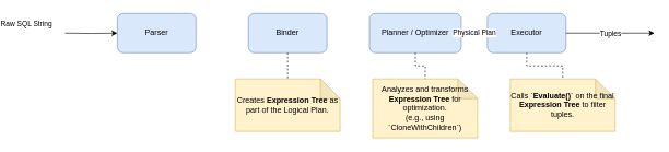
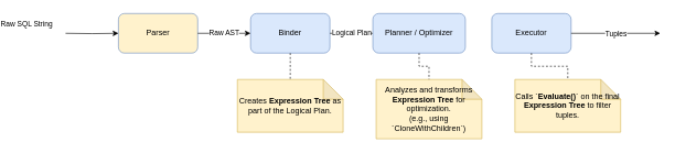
  <mxCell id="0" />
  <mxCell id="1" parent="0" />
- <mxCell id="2" value="Parser" style="rounded=1;whiteSpace=wrap;html=1;fillColor=#dae8fc;strokeColor=#6c8ebf;" parent="1" vertex="1"><mxGeometry x="120" y="20" width="120" height="60" as="geometry" /></mxCell>
+ <mxCell id="2" value="Parser" style="rounded=1;whiteSpace=wrap;html=1;fillColor=#fff2cc;strokeColor=#6c8ebf;" parent="1" vertex="1"><mxGeometry x="120" y="20" width="120" height="60" as="geometry" /></mxCell>
  <mxCell id="3" value="Binder" style="rounded=1;whiteSpace=wrap;html=1;fillColor=#dae8fc;strokeColor=#6c8ebf;" parent="1" vertex="1"><mxGeometry x="320" y="20" width="120" height="60" as="geometry" /></mxCell>
  <mxCell id="4" value="Planner / Optimizer" style="rounded=1;whiteSpace=wrap;html=1;fillColor=#dae8fc;strokeColor=#6c8ebf;" parent="1" vertex="1"><mxGeometry x="505" y="20" width="140" height="60" as="geometry" /></mxCell>
  <mxCell id="5" value="Executor" style="rounded=1;whiteSpace=wrap;html=1;fillColor=#dae8fc;strokeColor=#6c8ebf;" parent="1" vertex="1"><mxGeometry x="685" y="20" width="120" height="60" as="geometry" /></mxCell>
  <mxCell id="6" value="Raw SQL String" style="edgeLabel;html=1;align=center;verticalAlign=middle;resizable=0;points=[];" parent="1" vertex="1" connectable="0"><mxGeometry x="20" y="20" as="geometry"><mxPoint x="-40" y="15" as="offset" /></mxGeometry></mxCell>
  <mxCell id="7" style="edgeStyle=orthogonalEdgeStyle;rounded=0;orthogonalLoop=1;jettySize=auto;html=1;endArrow=classic;endFill=1;" edge="1" parent="1" target="2"><mxGeometry relative="1" as="geometry"><mxPoint x="40" y="50" as="sourcePoint" /></mxGeometry></mxCell>
- <mxCell id="10" value="Physical Plan" style="edgeStyle=orthogonalEdgeStyle;rounded=0;orthogonalLoop=1;jettySize=auto;html=1;endArrow=classic;endFill=1;" edge="1" parent="1" source="4" target="5"><mxGeometry relative="1" as="geometry" /></mxCell>
+ <mxCell id="8" value="Raw AST" style="edgeStyle=orthogonalEdgeStyle;rounded=0;orthogonalLoop=1;jettySize=auto;html=1;endArrow=classic;endFill=1;" edge="1" parent="1" source="2" target="3"><mxGeometry relative="1" as="geometry" /></mxCell>
+ <mxCell id="9" value="Logical Plan" style="edgeStyle=orthogonalEdgeStyle;rounded=0;orthogonalLoop=1;jettySize=auto;html=1;endArrow=classic;endFill=1;" edge="1" parent="1" source="3" target="4"><mxGeometry relative="1" as="geometry" /></mxCell>
  <mxCell id="11" value="Tuples" style="edgeStyle=orthogonalEdgeStyle;rounded=0;orthogonalLoop=1;jettySize=auto;html=1;endArrow=classic;endFill=1;" edge="1" parent="1" source="5"><mxGeometry relative="1" as="geometry"><mxPoint x="940" y="50" as="targetPoint" /></mxGeometry></mxCell>
  <mxCell id="12" value="Creates &lt;b&gt;Expression Tree&lt;/b&gt; as part of the Logical Plan." style="shape=note;whiteSpace=wrap;html=1;backgroundOutline=1;darkOpacity=0.05;fillColor=#fff2cc;strokeColor=#d6b656;" parent="1" vertex="1"><mxGeometry x="300" y="120" width="160" height="80" as="geometry" /></mxCell>
  <mxCell id="13" value="Analyzes and transforms &lt;b&gt;Expression Tree&lt;/b&gt; for optimization.&lt;br&gt;(e.g., using `CloneWithChildren`)" style="shape=note;whiteSpace=wrap;html=1;backgroundOutline=1;darkOpacity=0.05;fillColor=#fff2cc;strokeColor=#d6b656;" parent="1" vertex="1"><mxGeometry x="510" y="120" width="160" height="90" as="geometry" /></mxCell>
  <mxCell id="14" value="Calls `&lt;b&gt;Evaluate()&lt;/b&gt;` on the final &lt;b&gt;Expression Tree&lt;/b&gt; to filter tuples." style="shape=note;whiteSpace=wrap;html=1;backgroundOutline=1;darkOpacity=0.05;fillColor=#fff2cc;strokeColor=#d6b656;" parent="1" vertex="1"><mxGeometry x="720" y="120" width="160" height="80" as="geometry" /></mxCell>
  <mxCell id="15" style="edgeStyle=orthogonalEdgeStyle;rounded=0;orthogonalLoop=1;jettySize=auto;html=1;endArrow=none;endFill=0;dashed=1;" edge="1" parent="1" source="3" target="12"><mxGeometry relative="1" as="geometry" /></mxCell>
  <mxCell id="16" style="edgeStyle=orthogonalEdgeStyle;rounded=0;orthogonalLoop=1;jettySize=auto;html=1;endArrow=none;endFill=0;dashed=1;" edge="1" parent="1" source="4" target="13"><mxGeometry relative="1" as="geometry" /></mxCell>
  <mxCell id="17" style="edgeStyle=orthogonalEdgeStyle;rounded=0;orthogonalLoop=1;jettySize=auto;html=1;endArrow=none;endFill=0;dashed=1;" edge="1" parent="1" source="5" target="14"><mxGeometry relative="1" as="geometry" /></mxCell>
